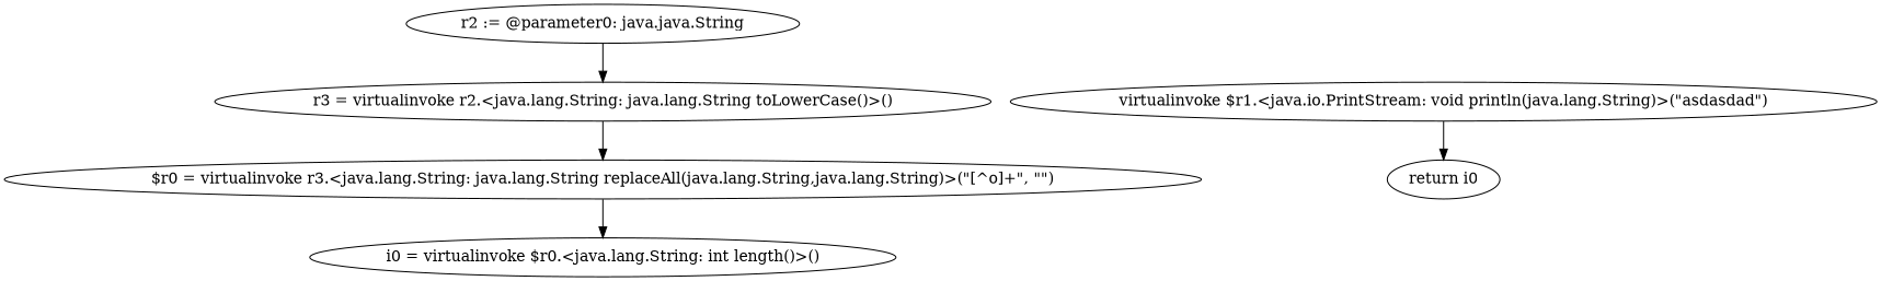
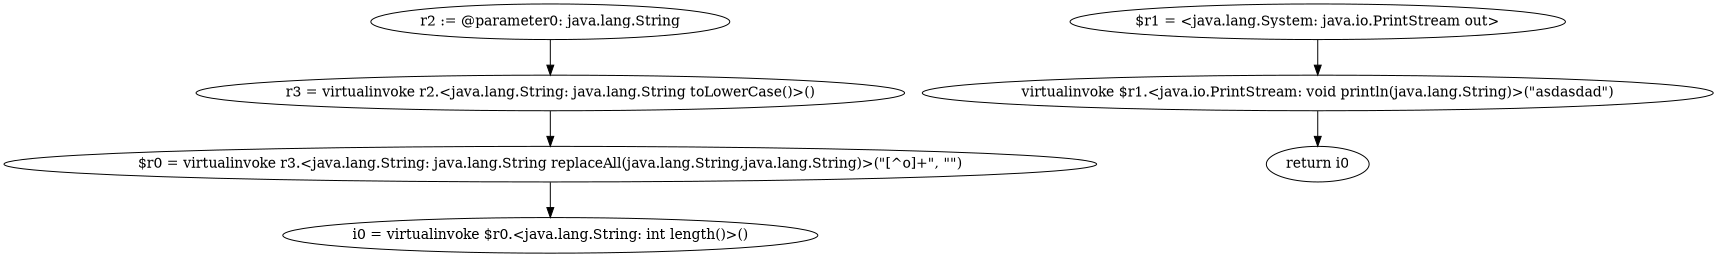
  digraph {
-   "r2 := @parameter0: java.lang.String" [label="r2 := @parameter0: java.java.String"]
+   "r2 := @parameter0: java.lang.String"
    "r3 = virtualinvoke r2.<java.lang.String: java.lang.String toLowerCase()>()"
    "$r0 = virtualinvoke r3.<java.lang.String: java.lang.String replaceAll(java.lang.String,java.lang.String)>(\"[^o]+\", \"\")"
    "i0 = virtualinvoke $r0.<java.lang.String: int length()>()"
+   "$r1 = <java.lang.System: java.io.PrintStream out>"
    "virtualinvoke $r1.<java.io.PrintStream: void println(java.lang.String)>(\"asdasdad\")"
    "return i0"
    "r2 := @parameter0: java.lang.String" -> "r3 = virtualinvoke r2.<java.lang.String: java.lang.String toLowerCase()>()"
    "r3 = virtualinvoke r2.<java.lang.String: java.lang.String toLowerCase()>()" -> "$r0 = virtualinvoke r3.<java.lang.String: java.lang.String replaceAll(java.lang.String,java.lang.String)>(\"[^o]+\", \"\")"
    "$r0 = virtualinvoke r3.<java.lang.String: java.lang.String replaceAll(java.lang.String,java.lang.String)>(\"[^o]+\", \"\")" -> "i0 = virtualinvoke $r0.<java.lang.String: int length()>()"
+   "$r1 = <java.lang.System: java.io.PrintStream out>" -> "virtualinvoke $r1.<java.io.PrintStream: void println(java.lang.String)>(\"asdasdad\")"
    "virtualinvoke $r1.<java.io.PrintStream: void println(java.lang.String)>(\"asdasdad\")" -> "return i0"
  }
